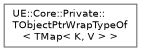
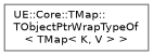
  digraph {
    rankdir=LR
-   n1 [color=grey40 fillcolor=white fontname=Helvetica fontsize=10 height=0.2 label="UE::Core::Private::\lTObjectPtrWrapTypeOf\l\< TMap\< K, V \> \>" shape=box style=filled width=0.4]
+   n1 [color=grey40 fillcolor=white fontname=Helvetica fontsize=10 height=0.2 label="UE::Core::TMap::\lTObjectPtrWrapTypeOf\l\< TMap\< K, V \> \>" shape=box style=filled width=0.4]
  }
